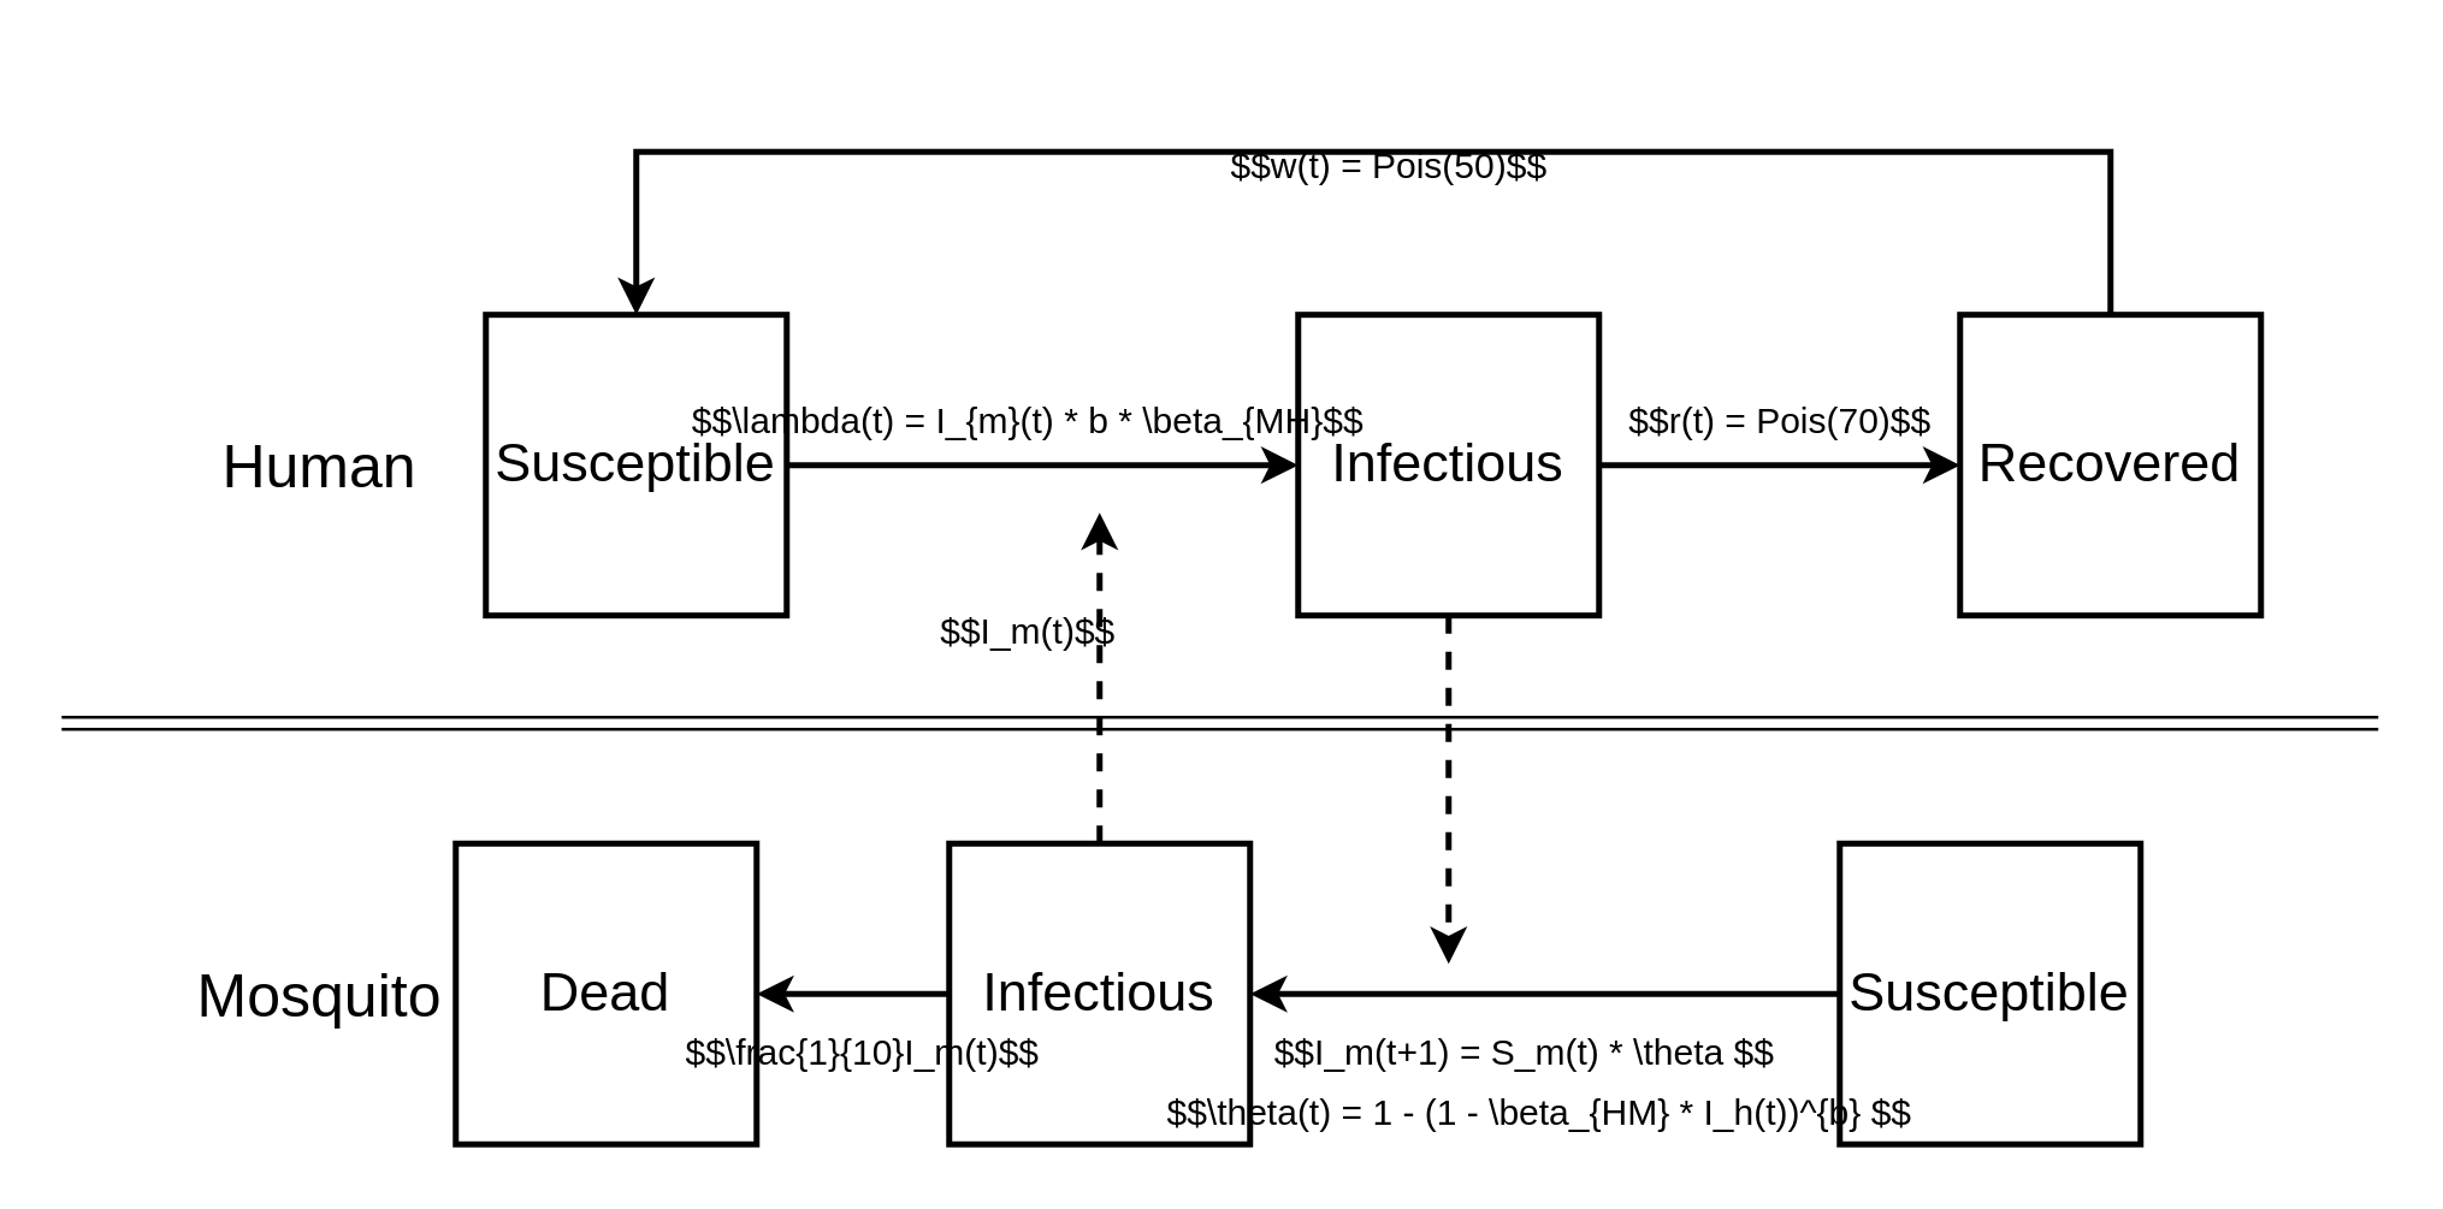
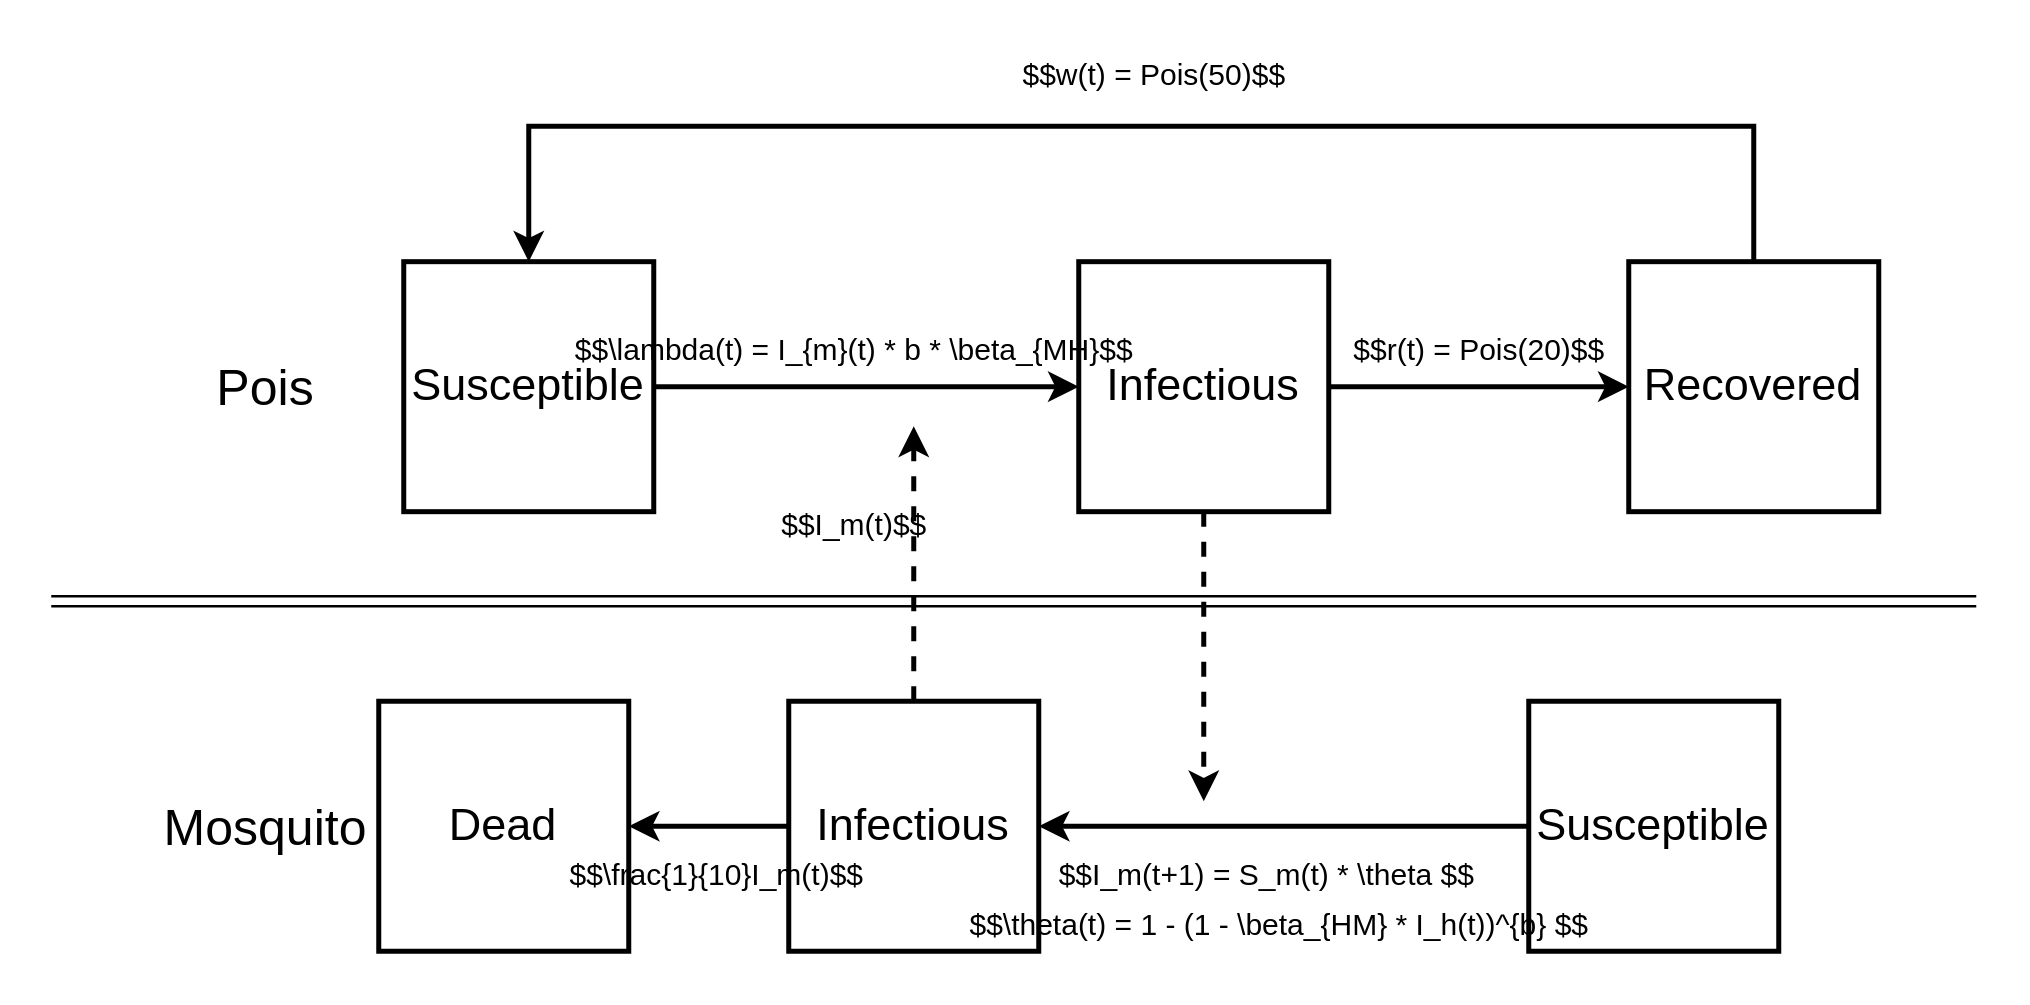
  <mxCell id="0" />
  <mxCell id="1" parent="0" />
  <mxCell id="2" style="edgeStyle=orthogonalEdgeStyle;rounded=0;orthogonalLoop=1;jettySize=auto;html=1;fontSize=18;strokeWidth=2;" parent="1" source="3" target="6" edge="1"><mxGeometry relative="1" as="geometry" /></mxCell>
  <mxCell id="3" value="Susceptible" style="whiteSpace=wrap;html=1;aspect=fixed;fontSize=18;strokeWidth=2;" parent="1" vertex="1"><mxGeometry x="161" y="104.167" width="100" height="100" as="geometry" /></mxCell>
  <mxCell id="4" style="edgeStyle=orthogonalEdgeStyle;rounded=0;orthogonalLoop=1;jettySize=auto;html=1;fontSize=18;strokeWidth=2;" parent="1" source="6" target="8" edge="1"><mxGeometry relative="1" as="geometry" /></mxCell>
  <mxCell id="5" style="edgeStyle=orthogonalEdgeStyle;rounded=0;orthogonalLoop=1;jettySize=auto;html=1;dashed=1;strokeWidth=2;" edge="1" parent="1" source="6"><mxGeometry relative="1" as="geometry"><mxPoint x="481" y="320" as="targetPoint" /></mxGeometry></mxCell>
  <mxCell id="6" value="Infectious" style="whiteSpace=wrap;html=1;aspect=fixed;fontSize=18;strokeWidth=2;" parent="1" vertex="1"><mxGeometry x="431" y="104.17" width="100" height="100" as="geometry" /></mxCell>
  <mxCell id="7" style="edgeStyle=orthogonalEdgeStyle;rounded=0;orthogonalLoop=1;jettySize=auto;html=1;exitX=0.5;exitY=0;exitDx=0;exitDy=0;entryX=0.5;entryY=0;entryDx=0;entryDy=0;strokeWidth=2;" parent="1" source="8" target="3" edge="1"><mxGeometry relative="1" as="geometry"><Array as="points"><mxPoint x="581" y="50" /><mxPoint x="229" y="50" /></Array></mxGeometry></mxCell>
  <mxCell id="8" value="Recovered" style="whiteSpace=wrap;html=1;aspect=fixed;fontSize=18;strokeWidth=2;" parent="1" vertex="1"><mxGeometry x="651" y="104.167" width="100" height="100" as="geometry" /></mxCell>
  <mxCell id="9" value="" style="endArrow=none;html=1;shape=link;" parent="1" edge="1"><mxGeometry width="50" height="50" relative="1" as="geometry"><mxPoint x="20" y="240" as="sourcePoint" /><mxPoint x="790" y="240" as="targetPoint" /></mxGeometry></mxCell>
- <mxCell id="10" value="&lt;font style=&quot;font-size: 20px&quot;&gt;Human&lt;br&gt;&lt;/font&gt;" style="text;html=1;strokeColor=none;fillColor=none;align=center;verticalAlign=middle;whiteSpace=wrap;rounded=0;" parent="1" vertex="1"><mxGeometry x="71" y="138.17" width="70" height="32" as="geometry" /></mxCell>
+ <mxCell id="10" value="&lt;font style=&quot;font-size: 20px&quot;&gt;Pois&lt;br&gt;&lt;/font&gt;" style="text;html=1;strokeColor=none;fillColor=none;align=center;verticalAlign=middle;whiteSpace=wrap;rounded=0;" parent="1" vertex="1"><mxGeometry x="71" y="138.17" width="70" height="32" as="geometry" /></mxCell>
  <mxCell id="11" style="edgeStyle=orthogonalEdgeStyle;rounded=0;orthogonalLoop=1;jettySize=auto;html=1;strokeWidth=2;" edge="1" parent="1" source="12" target="15"><mxGeometry relative="1" as="geometry" /></mxCell>
  <mxCell id="12" value="Susceptible" style="whiteSpace=wrap;html=1;aspect=fixed;fontSize=18;strokeWidth=2;" vertex="1" parent="1"><mxGeometry x="611" y="279.997" width="100" height="100" as="geometry" /></mxCell>
  <mxCell id="13" style="edgeStyle=orthogonalEdgeStyle;rounded=0;orthogonalLoop=1;jettySize=auto;html=1;strokeWidth=2;" edge="1" parent="1" source="15" target="22"><mxGeometry relative="1" as="geometry" /></mxCell>
  <mxCell id="14" style="edgeStyle=orthogonalEdgeStyle;rounded=0;orthogonalLoop=1;jettySize=auto;html=1;strokeWidth=2;dashed=1;" edge="1" parent="1" source="15"><mxGeometry relative="1" as="geometry"><mxPoint x="365" y="170" as="targetPoint" /></mxGeometry></mxCell>
  <mxCell id="15" value="Infectious" style="whiteSpace=wrap;html=1;aspect=fixed;fontSize=18;strokeWidth=2;" vertex="1" parent="1"><mxGeometry x="315" y="279.997" width="100" height="100" as="geometry" /></mxCell>
  <mxCell id="16" value="&lt;font style=&quot;font-size: 20px&quot;&gt;Mosquito&lt;/font&gt;" style="text;html=1;strokeColor=none;fillColor=none;align=center;verticalAlign=middle;whiteSpace=wrap;rounded=0;" vertex="1" parent="1"><mxGeometry x="71" y="314" width="70" height="32" as="geometry" /></mxCell>
  <mxCell id="17" value="&lt;div style=&quot;text-align: left&quot;&gt;&lt;span&gt;$$I_m(t+1) = S_m(t) * \theta $$&lt;/span&gt;&lt;/div&gt;" style="text;html=1;align=center;verticalAlign=middle;resizable=0;points=[];autosize=1;" vertex="1" parent="1"><mxGeometry x="416" y="340" width="180" height="20" as="geometry" /></mxCell>
  <mxCell id="18" value="$$I_m(t)$$" style="text;html=1;align=center;verticalAlign=middle;resizable=0;points=[];autosize=1;" vertex="1" parent="1"><mxGeometry x="306" y="200" width="70" height="20" as="geometry" /></mxCell>
- <mxCell id="19" value="$$r(t) = Pois(70)$$" style="text;html=1;align=center;verticalAlign=middle;resizable=0;points=[];autosize=1;" vertex="1" parent="1"><mxGeometry x="531" y="130" width="120" height="20" as="geometry" /></mxCell>
- <mxCell id="20" value="$$w(t) = Pois(50)$$" style="text;html=1;align=center;verticalAlign=middle;resizable=0;points=[];autosize=1;" vertex="1" parent="1"><mxGeometry x="401" y="45" width="120" height="20" as="geometry" /></mxCell>
+ <mxCell id="19" value="$$r(t) = Pois(20)$$" style="text;html=1;align=center;verticalAlign=middle;resizable=0;points=[];autosize=1;" vertex="1" parent="1"><mxGeometry x="531" y="130" width="120" height="20" as="geometry" /></mxCell>
+ <mxCell id="20" value="$$w(t) = Pois(50)$$" style="text;html=1;align=center;verticalAlign=middle;resizable=0;points=[];autosize=1;" vertex="1" parent="1"><mxGeometry x="401" y="20" width="120" height="20" as="geometry" /></mxCell>
  <mxCell id="21" value="$$\lambda(t) = I_{m}(t) * b * \beta_{MH}$$" style="text;html=1;align=center;verticalAlign=middle;resizable=0;points=[];autosize=1;" vertex="1" parent="1"><mxGeometry x="221" y="130" width="240" height="20" as="geometry" /></mxCell>
  <mxCell id="22" value="Dead" style="whiteSpace=wrap;html=1;aspect=fixed;fontSize=18;strokeWidth=2;" vertex="1" parent="1"><mxGeometry x="151" y="279.997" width="100" height="100" as="geometry" /></mxCell>
  <mxCell id="23" value="$$\frac{1}{10}I_m(t)$$" style="text;html=1;align=center;verticalAlign=middle;resizable=0;points=[];autosize=1;" vertex="1" parent="1"><mxGeometry x="221" y="340" width="130" height="20" as="geometry" /></mxCell>
  <mxCell id="24" value="&lt;div style=&quot;text-align: left&quot;&gt;&lt;span&gt;$$\theta(t) = 1 - (1 - \beta_{HM} * I_h(t))^{b}&amp;nbsp;$$&lt;/span&gt;&lt;/div&gt;" style="text;html=1;align=center;verticalAlign=middle;resizable=0;points=[];autosize=1;" vertex="1" parent="1"><mxGeometry x="381" y="360" width="260" height="20" as="geometry" /></mxCell>
